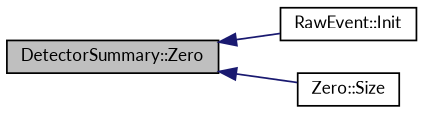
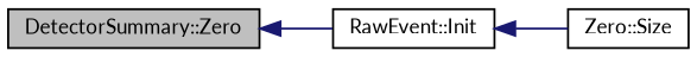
  digraph {
    fontname=Lato
    rankdir=LR
    node [color=black fillcolor=white fontname=Lato fontsize=10 shape=record style=filled]
    edge [color=midnightblue dir=back fontname=Lato fontsize=10 labelfontname=Helvetica labelfontsize=10 style=solid]
    n1 [fillcolor=grey75 fontcolor=black height=0.2 label="DetectorSummary::Zero" width=0.4]
    n2 [height=0.2 label="RawEvent::Init" width=0.4]
    n3 [height=0.2 label="Zero::Size" width=0.4]
    n1 -> n2
-   n1 -> n3
+   n2 -> n3
  }
